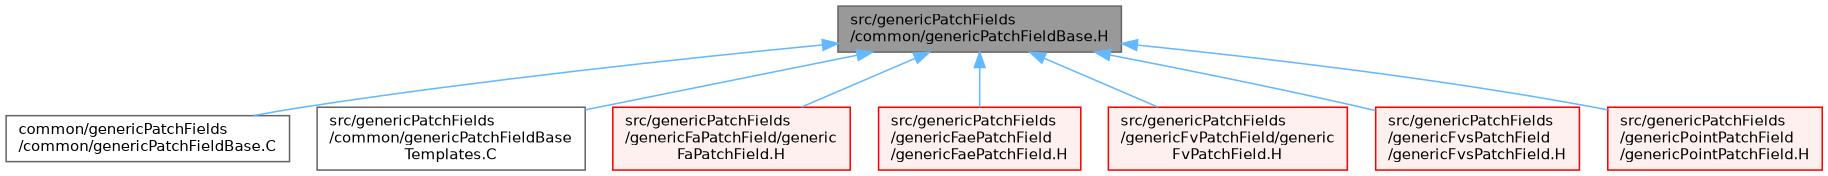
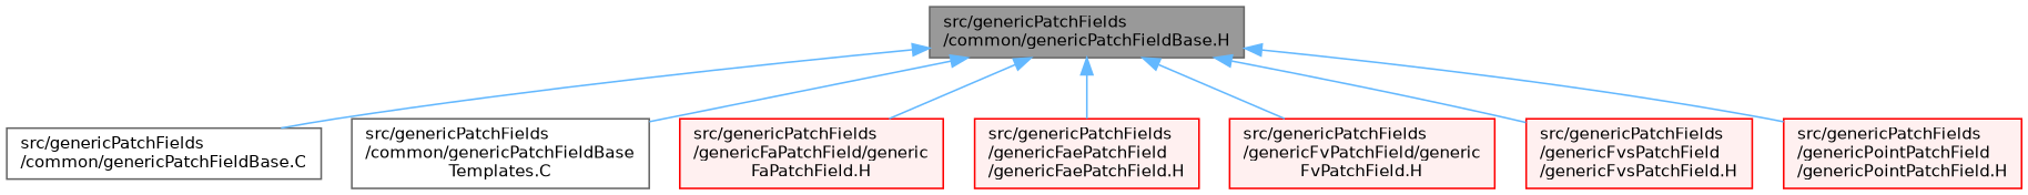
  digraph {
    node [color=red fillcolor="#FFF0F0" fontname=Helvetica fontsize=10 shape=box style=filled]
    edge [color=steelblue1 dir=back fontname=Helvetica fontsize=10 labelfontname=Helvetica labelfontsize=10 style=solid]
    n1 [color=gray40 fillcolor=grey60 fontcolor=black height=0.2 label="src/genericPatchFields\l/common/genericPatchFieldBase.H" width=0.4]
-   n2 [color=grey40 fillcolor=white height=0.2 label="common/genericPatchFields\l/common/genericPatchFieldBase.C" width=0.4]
+   n2 [color=grey40 fillcolor=white height=0.2 label="src/genericPatchFields\l/common/genericPatchFieldBase.C" width=0.4]
    n3 [color=grey40 fillcolor=white height=0.2 label="src/genericPatchFields\l/common/genericPatchFieldBase\lTemplates.C" width=0.4]
    n4 [height=0.2 label="src/genericPatchFields\l/genericFaPatchField/generic\lFaPatchField.H" width=0.4]
    n5 [height=0.2 label="src/genericPatchFields\l/genericFaePatchField\l/genericFaePatchField.H" width=0.4]
    n6 [height=0.2 label="src/genericPatchFields\l/genericFvPatchField/generic\lFvPatchField.H" width=0.4]
    n7 [height=0.2 label="src/genericPatchFields\l/genericFvsPatchField\l/genericFvsPatchField.H" width=0.4]
    n8 [height=0.2 label="src/genericPatchFields\l/genericPointPatchField\l/genericPointPatchField.H" width=0.4]
    n1 -> n2
    n1 -> n3
    n1 -> n4
    n1 -> n5
    n1 -> n6
    n1 -> n7
    n1 -> n8
  }
